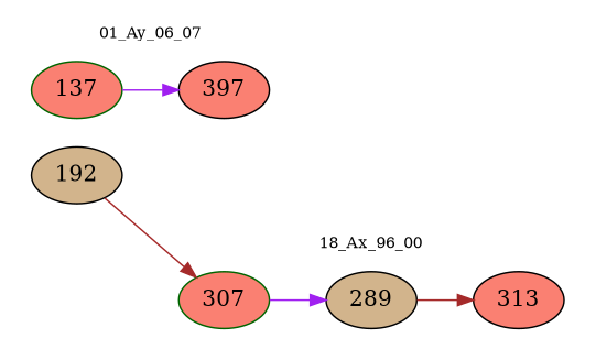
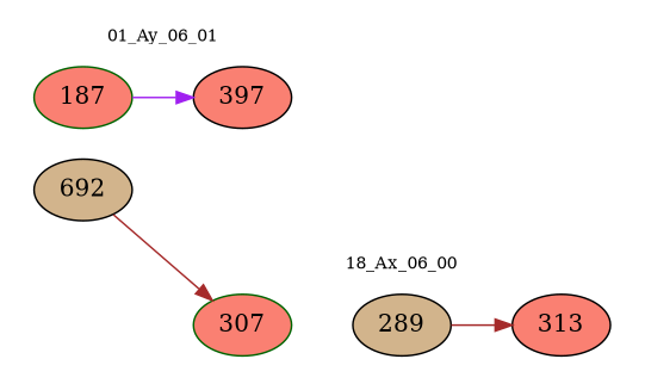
  digraph {
    fontname="DejaVu Serif"
    rankdir=LR
    node [color=black fillcolor=salmon fontname="DejaVu Serif" style=filled]
    edge [color=purple fontname="DejaVu Serif"]
    n1 [color=darkgreen label=307]
    n2 [fillcolor=tan label=289]
    n3 [label=313]
-   n4 [fillcolor=tan label=192]
-   n5 [color=darkgreen label=137]
+   n4 [fillcolor=tan label=692]
+   n5 [color=darkgreen label=187]
    n6 [label=397]
    subgraph cluster_1 {
      color=white
      fontsize=10
-     label="18_Ax_96_00"
+     label="18_Ax_06_00"
      n1
      n2
      n3
    }
    subgraph cluster_2 {
      color=white
      fontsize=10
-     label="01_Ay_06_07"
+     label="01_Ay_06_01"
      n4
      n5
      n6
    }
-   n1 -> n2
    n2 -> n3 [color=brown]
    n4 -> n1 [color=brown]
    n5 -> n6
  }
